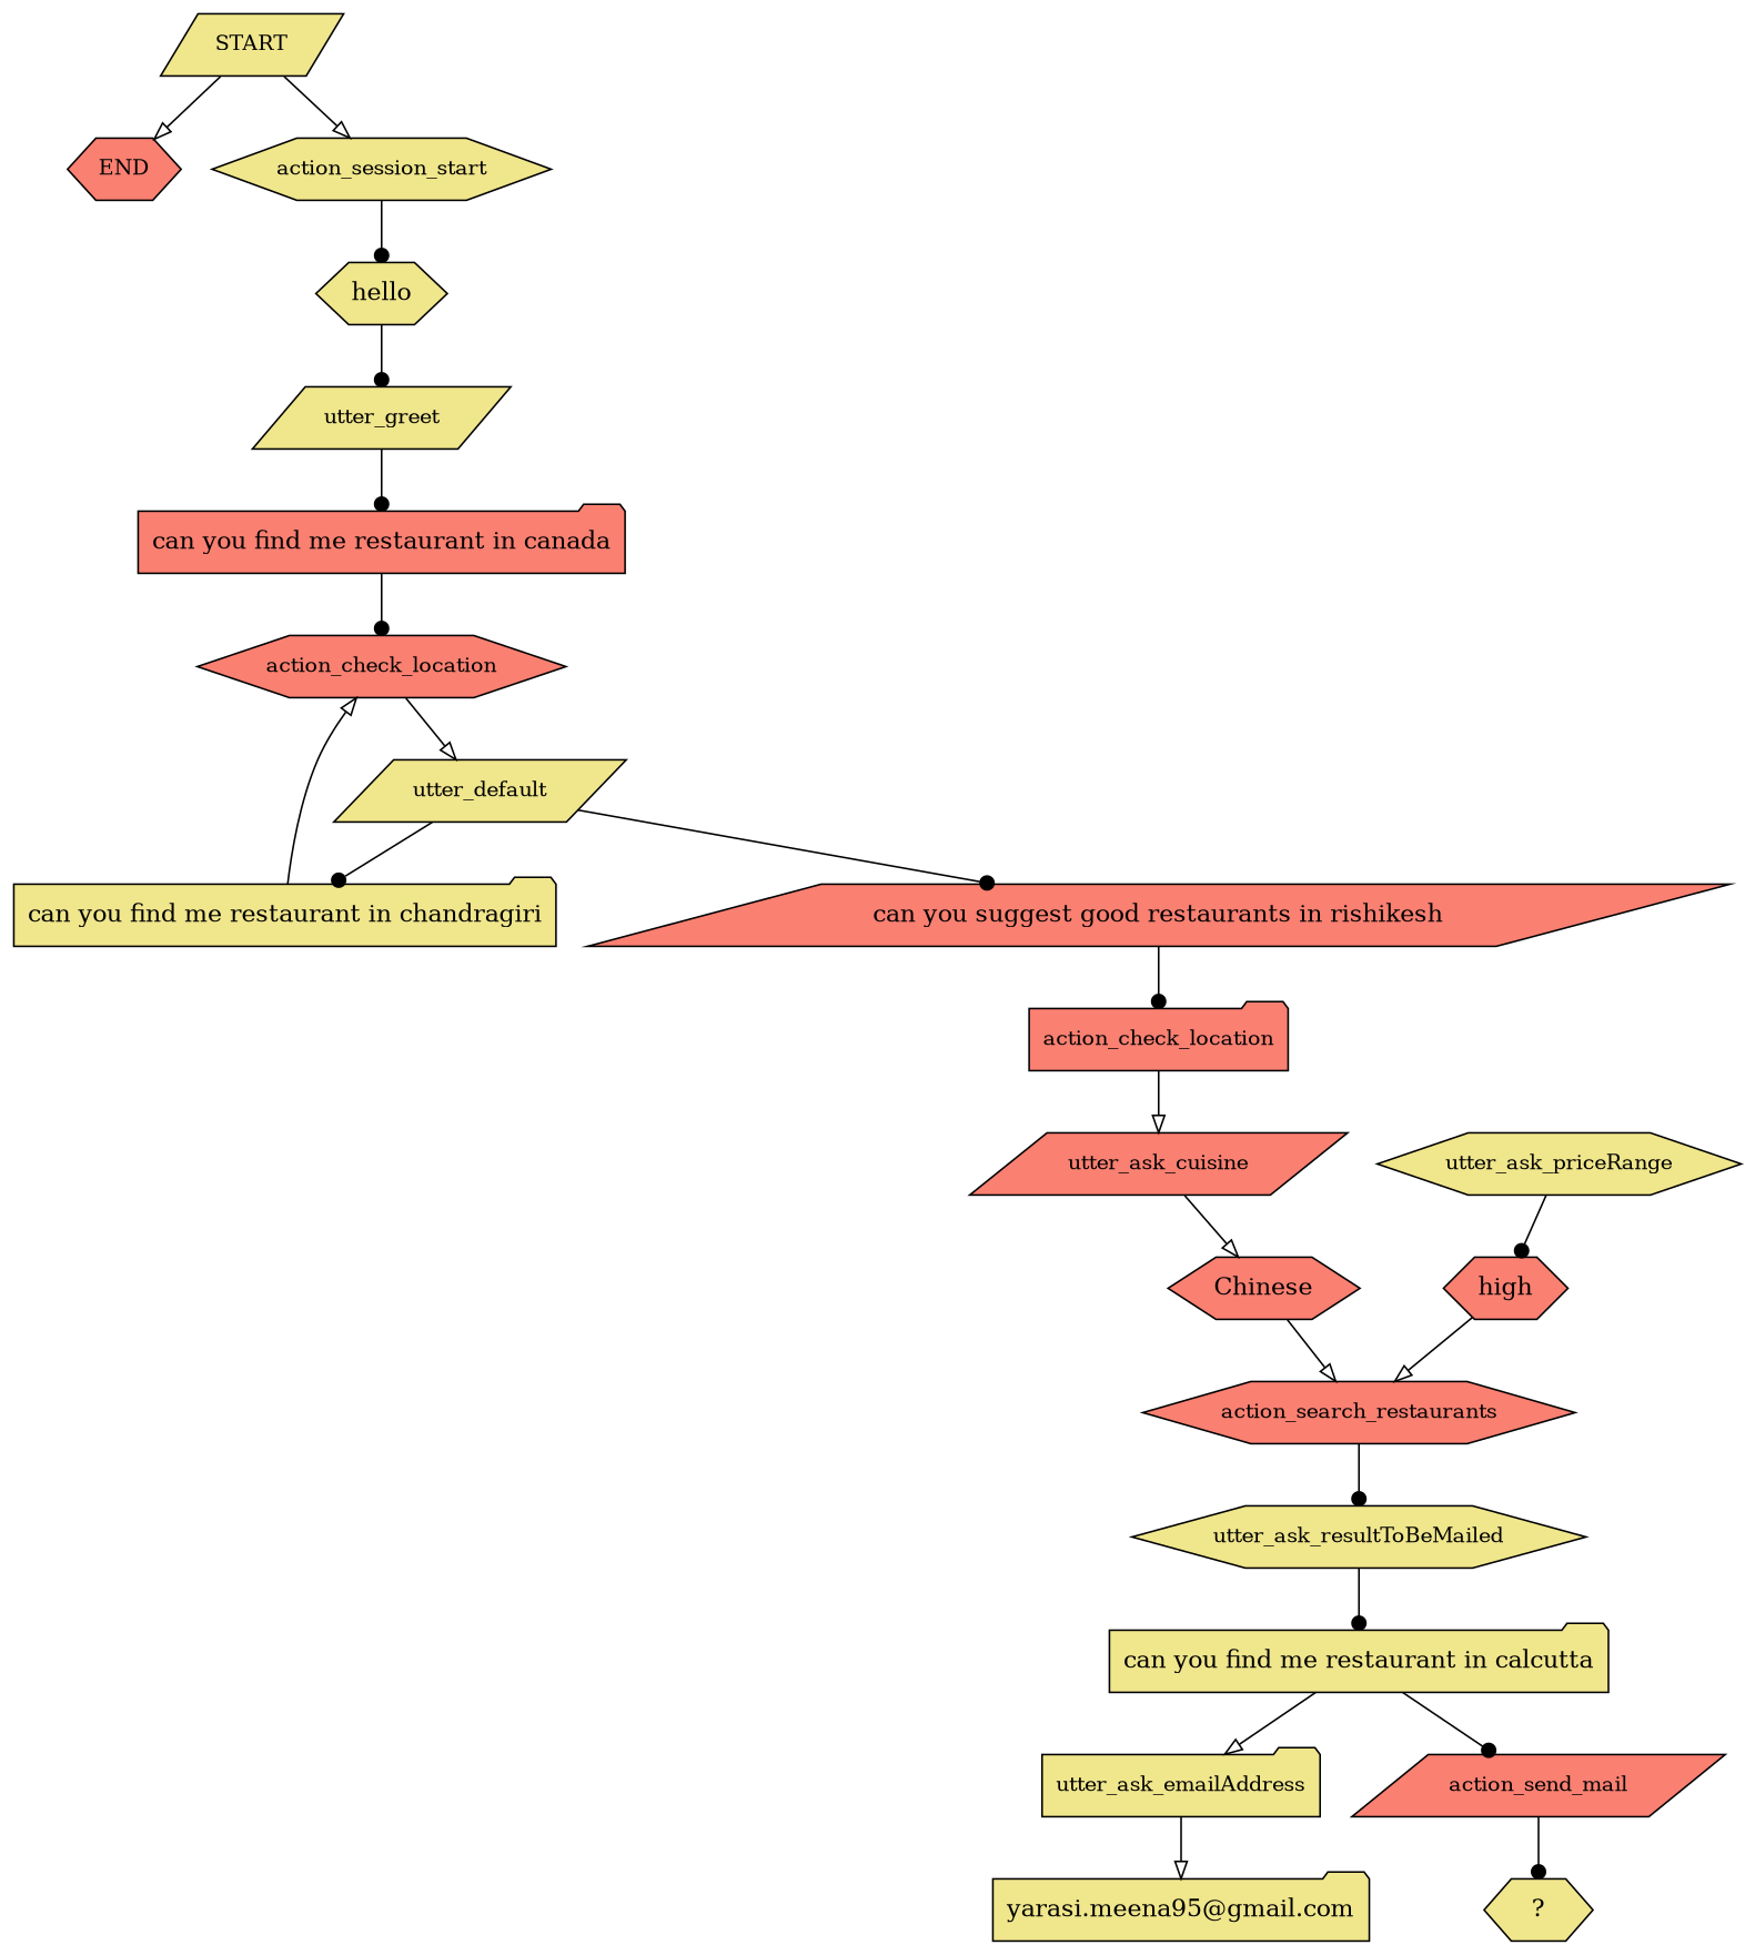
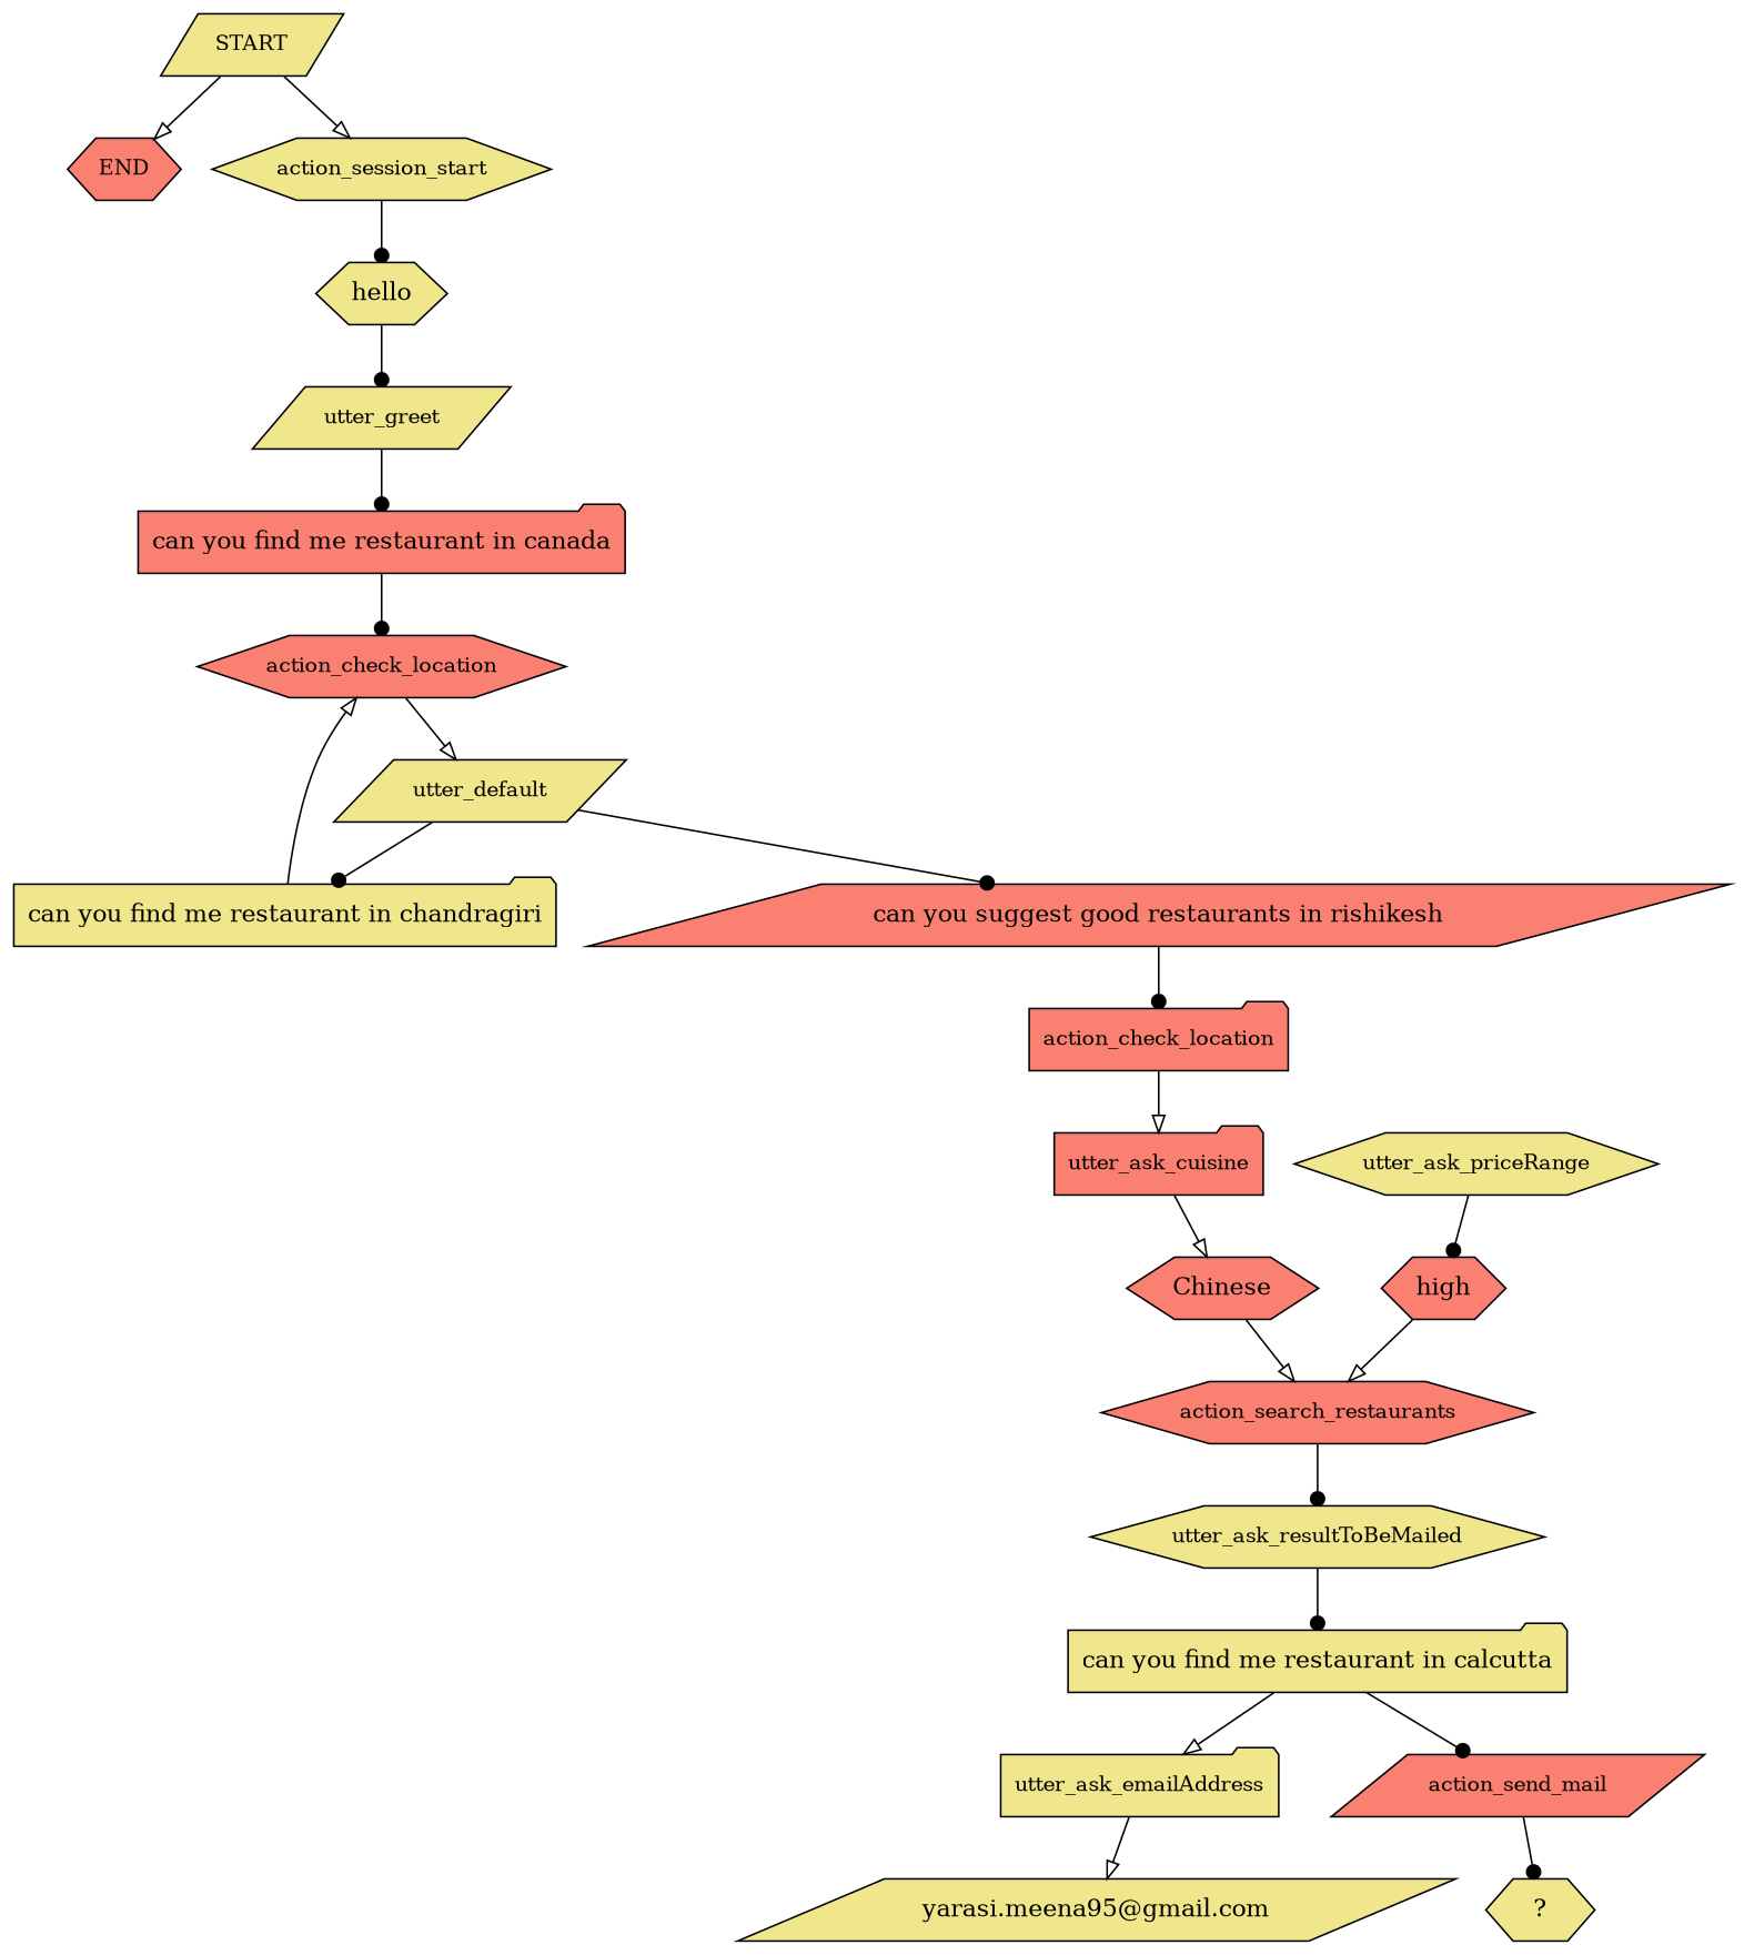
  digraph {
    node [fillcolor=khaki fontsize=12 shape=hexagon style=filled]
    edge [arrowhead=dot]
    n1 [label=START shape=parallelogram]
    n2 [fillcolor=salmon label=END]
    n3 [label=action_session_start]
    n4 [label=hello fontsize=""]
    n5 [label=utter_greet shape=parallelogram]
    n6 [fillcolor=salmon label="can you find me restaurant in canada" shape=folder fontsize=""]
    n7 [fillcolor=salmon label=action_check_location]
    n8 [label=utter_default shape=parallelogram]
    n9 [label="can you find me restaurant in chandragiri" shape=folder fontsize=""]
    n10 [fillcolor=salmon label="can you suggest good restaurants in rishikesh" shape=parallelogram fontsize=""]
    n11 [fillcolor=salmon label=action_check_location shape=folder]
-   n12 [fillcolor=salmon label=utter_ask_cuisine shape=parallelogram]
+   n12 [fillcolor=salmon label=utter_ask_cuisine shape=folder]
    n13 [fillcolor=salmon label=Chinese fontsize=""]
    n14 [fillcolor=salmon label=action_search_restaurants]
    n15 [label=utter_ask_priceRange]
    n16 [fillcolor=salmon label=high fontsize=""]
    n17 [label=utter_ask_resultToBeMailed]
    n18 [label="can you find me restaurant in calcutta" shape=folder fontsize=""]
    n19 [label=utter_ask_emailAddress shape=folder]
    n20 [fillcolor=salmon label=action_send_mail shape=parallelogram]
-   n21 [label="yarasi.meena95@gmail.com" shape=folder fontsize=""]
+   n21 [label="yarasi.meena95@gmail.com" shape=parallelogram fontsize=""]
    n22 [label="  ?  " fontsize=""]
    n1 -> n2 [arrowhead=onormal]
    n1 -> n3 [arrowhead=onormal]
    n3 -> n4
    n4 -> n5
    n5 -> n6
    n6 -> n7
    n7 -> n8 [arrowhead=onormal]
    n8 -> n9
    n8 -> n10
    n9 -> n7 [arrowhead=onormal]
    n10 -> n11
    n11 -> n12 [arrowhead=onormal]
    n12 -> n13 [arrowhead=onormal]
    n13 -> n14 [arrowhead=onormal]
    n14 -> n17
    n15 -> n16
    n16 -> n14 [arrowhead=onormal]
    n17 -> n18
    n18 -> n19 [arrowhead=onormal]
    n18 -> n20
    n19 -> n21 [arrowhead=onormal]
    n20 -> n22
  }
